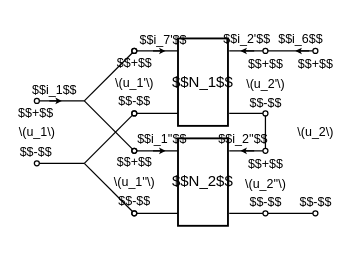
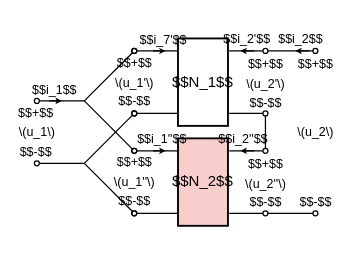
  <mxCell id="0" />
  <mxCell id="1" parent="0" />
  <mxCell id="2" value="$$+$$" style="text;html=1;resizable=1;autosize=1;align=center;verticalAlign=middle;points=[];fillColor=none;strokeColor=none;rounded=0;movable=1;rotatable=1;deletable=1;editable=1;connectable=0;fontSize=10;" parent="1" vertex="1"><mxGeometry x="204" y="124" width="15" height="12" as="geometry" /></mxCell>
  <mxCell id="3" value="$$-$$" style="text;resizable=1;autosize=1;align=center;verticalAlign=middle;points=[];fillColor=none;strokeColor=none;rounded=0;html=1;imageAspect=1;noLabel=0;recursiveResize=1;expand=1;editable=1;movable=1;rotatable=1;deletable=1;connectable=0;comic=0;fontSize=10;" parent="1" vertex="1"><mxGeometry x="204" y="156" width="15" height="9" as="geometry" /></mxCell>
  <mxCell id="4" value="\(u_2'\)" style="text;html=1;resizable=1;autosize=1;align=center;verticalAlign=middle;points=[];fillColor=none;strokeColor=none;rounded=0;comic=0;movable=1;rotatable=1;deletable=1;editable=1;connectable=0;fontSize=10;" parent="1" vertex="1"><mxGeometry x="202" y="56" width="20" height="20" as="geometry" /></mxCell>
  <mxCell id="5" value="$$N_1$$" style="rounded=0;whiteSpace=wrap;html=1;strokeWidth=1.5;connectable=0;" parent="1" vertex="1"><mxGeometry x="142" y="30" width="40" height="70" as="geometry" /></mxCell>
  <mxCell id="6" value="" style="endArrow=oval;html=1;rounded=0;fontSize=10;startSize=4;endSize=4;endFill=0;" parent="1" edge="1"><mxGeometry width="50" height="50" relative="1" as="geometry"><mxPoint x="183" y="40" as="sourcePoint" /><mxPoint x="212" y="40" as="targetPoint" /></mxGeometry></mxCell>
  <mxCell id="7" value="" style="endArrow=classic;html=1;rounded=0;fontSize=10;endSize=2;" parent="1" edge="1"><mxGeometry width="50" height="50" relative="1" as="geometry"><mxPoint x="203" y="40" as="sourcePoint" /><mxPoint x="192" y="40" as="targetPoint" /></mxGeometry></mxCell>
  <mxCell id="8" value="$$i_2'$$" style="text;html=1;resizable=1;autosize=1;align=center;verticalAlign=middle;points=[];fillColor=none;strokeColor=none;rounded=0;fontSize=10;movable=1;rotatable=1;deletable=1;editable=1;connectable=0;" parent="1" vertex="1"><mxGeometry x="189" y="20" width="15" height="20" as="geometry" /></mxCell>
  <mxCell id="9" value="" style="endArrow=oval;html=1;rounded=0;fontSize=10;startSize=4;endSize=4;endFill=0;" parent="1" edge="1"><mxGeometry width="50" height="50" relative="1" as="geometry"><mxPoint x="183" y="90" as="sourcePoint" /><mxPoint x="212" y="90" as="targetPoint" /></mxGeometry></mxCell>
  <mxCell id="10" value="$$+$$" style="text;html=1;resizable=1;autosize=1;align=center;verticalAlign=middle;points=[];fillColor=none;strokeColor=none;rounded=0;movable=1;rotatable=1;deletable=1;editable=1;connectable=0;fontSize=10;" parent="1" vertex="1"><mxGeometry x="204" y="44" width="15" height="12" as="geometry" /></mxCell>
  <mxCell id="11" value="$$-$$" style="text;resizable=1;autosize=1;align=center;verticalAlign=middle;points=[];fillColor=none;strokeColor=none;rounded=0;html=1;imageAspect=1;noLabel=0;recursiveResize=1;expand=1;editable=1;movable=1;rotatable=1;deletable=1;connectable=0;comic=0;fontSize=10;" parent="1" vertex="1"><mxGeometry x="204" y="76" width="15" height="9" as="geometry" /></mxCell>
  <mxCell id="12" value="" style="endArrow=oval;html=1;rounded=0;startSize=4;endSize=4;jumpSize=6;startArrow=none;startFill=0;endFill=0;" parent="1" edge="1"><mxGeometry width="50" height="50" relative="1" as="geometry"><mxPoint x="214" y="40" as="sourcePoint" /><mxPoint x="252" y="40" as="targetPoint" /></mxGeometry></mxCell>
  <mxCell id="13" value="" style="endArrow=oval;html=1;rounded=0;startSize=4;endSize=4;jumpSize=6;endFill=0;" parent="1" edge="1"><mxGeometry width="50" height="50" relative="1" as="geometry"><mxPoint x="214" y="170" as="sourcePoint" /><mxPoint x="252" y="170" as="targetPoint" /></mxGeometry></mxCell>
  <mxCell id="14" value="" style="endArrow=classic;html=1;rounded=0;fontSize=10;endSize=2;" parent="1" edge="1"><mxGeometry width="50" height="50" relative="1" as="geometry"><mxPoint x="247" y="40" as="sourcePoint" /><mxPoint x="236" y="40" as="targetPoint" /></mxGeometry></mxCell>
- <mxCell id="15" value="$$i_6$$" style="text;html=1;resizable=1;autosize=1;align=center;verticalAlign=middle;points=[];fillColor=none;strokeColor=none;rounded=0;fontSize=10;movable=1;rotatable=1;deletable=1;editable=1;connectable=0;" parent="1" vertex="1"><mxGeometry x="232" y="20" width="15" height="20" as="geometry" /></mxCell>
+ <mxCell id="15" value="$$i_2$$" style="text;html=1;resizable=1;autosize=1;align=center;verticalAlign=middle;points=[];fillColor=none;strokeColor=none;rounded=0;fontSize=10;movable=1;rotatable=1;deletable=1;editable=1;connectable=0;" parent="1" vertex="1"><mxGeometry x="232" y="20" width="15" height="20" as="geometry" /></mxCell>
  <mxCell id="16" value="$$+$$" style="text;html=1;resizable=1;autosize=1;align=center;verticalAlign=middle;points=[];fillColor=none;strokeColor=none;rounded=0;movable=1;rotatable=1;deletable=1;editable=1;connectable=0;fontSize=10;" parent="1" vertex="1"><mxGeometry x="244" y="44" width="15" height="12" as="geometry" /></mxCell>
  <mxCell id="17" value="\(u_2''\)" style="text;html=1;resizable=1;autosize=1;align=center;verticalAlign=middle;points=[];fillColor=none;strokeColor=none;rounded=0;comic=0;movable=1;rotatable=1;deletable=1;editable=1;connectable=0;fontSize=10;" parent="1" vertex="1"><mxGeometry x="202" y="136" width="20" height="20" as="geometry" /></mxCell>
- <mxCell id="18" value="$$N_2$$" style="rounded=0;whiteSpace=wrap;html=1;strokeWidth=1.5;connectable=0;" parent="1" vertex="1"><mxGeometry x="142" y="110" width="40" height="70" as="geometry" /></mxCell>
+ <mxCell id="18" value="$$N_2$$" style="rounded=0;whiteSpace=wrap;html=1;strokeWidth=1.5;connectable=0;fillColor=#f8cecc;" parent="1" vertex="1"><mxGeometry x="142" y="110" width="40" height="70" as="geometry" /></mxCell>
  <mxCell id="19" value="" style="endArrow=oval;html=1;rounded=0;fontSize=10;startSize=4;endSize=4;endFill=0;" parent="1" edge="1"><mxGeometry width="50" height="50" relative="1" as="geometry"><mxPoint x="183" y="120" as="sourcePoint" /><mxPoint x="212" y="120" as="targetPoint" /></mxGeometry></mxCell>
  <mxCell id="20" value="" style="endArrow=classic;html=1;rounded=0;fontSize=10;endSize=2;" parent="1" edge="1"><mxGeometry width="50" height="50" relative="1" as="geometry"><mxPoint x="203" y="120" as="sourcePoint" /><mxPoint x="192" y="120" as="targetPoint" /></mxGeometry></mxCell>
  <mxCell id="21" value="$$i_2''$$" style="text;html=1;resizable=1;autosize=1;align=center;verticalAlign=middle;points=[];fillColor=none;strokeColor=none;rounded=0;fontSize=10;movable=1;rotatable=1;deletable=1;editable=1;connectable=0;" parent="1" vertex="1"><mxGeometry x="184" y="100" width="20" height="20" as="geometry" /></mxCell>
  <mxCell id="22" value="" style="endArrow=oval;html=1;rounded=0;fontSize=10;startSize=4;endSize=4;endFill=0;" parent="1" edge="1"><mxGeometry width="50" height="50" relative="1" as="geometry"><mxPoint x="183" y="170" as="sourcePoint" /><mxPoint x="212" y="170" as="targetPoint" /></mxGeometry></mxCell>
  <mxCell id="23" value="" style="endArrow=none;html=1;rounded=0;endSize=4;" parent="1" edge="1"><mxGeometry width="50" height="50" relative="1" as="geometry"><mxPoint x="212" y="118" as="sourcePoint" /><mxPoint x="212" y="92" as="targetPoint" /></mxGeometry></mxCell>
  <mxCell id="24" value="$$-$$" style="text;resizable=1;autosize=1;align=center;verticalAlign=middle;points=[];fillColor=none;strokeColor=none;rounded=0;html=1;imageAspect=1;noLabel=0;recursiveResize=1;expand=1;editable=1;movable=1;rotatable=1;deletable=1;connectable=0;comic=0;fontSize=10;" parent="1" vertex="1"><mxGeometry x="244" y="156" width="15" height="9" as="geometry" /></mxCell>
  <mxCell id="25" value="\(u_2\)" style="text;html=1;resizable=1;autosize=1;align=center;verticalAlign=middle;points=[];fillColor=none;strokeColor=none;rounded=0;comic=0;movable=1;rotatable=1;deletable=1;editable=1;connectable=0;fontSize=10;" parent="1" vertex="1"><mxGeometry x="247" y="95" width="10" height="20" as="geometry" /></mxCell>
  <mxCell id="26" value="$$+$$" style="text;html=1;resizable=1;autosize=1;align=center;verticalAlign=middle;points=[];fillColor=none;strokeColor=none;rounded=0;movable=1;rotatable=1;deletable=1;editable=1;connectable=0;fontSize=10;" vertex="1" parent="1"><mxGeometry x="20" y="83" width="15" height="12" as="geometry" /></mxCell>
  <mxCell id="27" value="" style="endArrow=oval;html=1;rounded=0;fontSize=10;startSize=4;endSize=4;endFill=0;" edge="1" parent="1"><mxGeometry width="50" height="50" relative="1" as="geometry"><mxPoint x="142" y="40" as="sourcePoint" /><mxPoint x="107" y="40" as="targetPoint" /></mxGeometry></mxCell>
  <mxCell id="28" value="" style="endArrow=classic;html=1;rounded=0;fontSize=10;endSize=2;" edge="1" parent="1"><mxGeometry width="50" height="50" relative="1" as="geometry"><mxPoint x="122" y="40" as="sourcePoint" /><mxPoint x="132" y="40" as="targetPoint" /></mxGeometry></mxCell>
  <mxCell id="29" value="$$i_7'$$" style="text;html=1;resizable=1;autosize=1;align=center;verticalAlign=middle;points=[];fillColor=none;strokeColor=none;rounded=0;fontSize=10;movable=1;rotatable=1;deletable=1;editable=1;connectable=0;" vertex="1" parent="1"><mxGeometry x="122" y="21" width="15" height="20" as="geometry" /></mxCell>
  <mxCell id="30" value="" style="endArrow=oval;html=1;rounded=0;fontSize=10;startSize=4;endSize=4;endFill=0;" edge="1" parent="1"><mxGeometry width="50" height="50" relative="1" as="geometry"><mxPoint x="142" y="90" as="sourcePoint" /><mxPoint x="107" y="90" as="targetPoint" /></mxGeometry></mxCell>
  <mxCell id="31" value="$$+$$" style="text;html=1;resizable=1;autosize=1;align=center;verticalAlign=middle;points=[];fillColor=none;strokeColor=none;rounded=0;movable=1;rotatable=1;deletable=1;editable=1;connectable=0;fontSize=10;" vertex="1" parent="1"><mxGeometry x="99" y="43" width="15" height="12" as="geometry" /></mxCell>
  <mxCell id="32" value="$$-$$" style="text;resizable=1;autosize=1;align=center;verticalAlign=middle;points=[];fillColor=none;strokeColor=none;rounded=0;html=1;imageAspect=1;noLabel=0;recursiveResize=1;expand=1;editable=1;movable=1;rotatable=1;deletable=1;connectable=0;comic=0;fontSize=10;" vertex="1" parent="1"><mxGeometry x="99" y="75" width="15" height="9" as="geometry" /></mxCell>
  <mxCell id="33" value="\(u_1'\)" style="text;html=1;resizable=1;autosize=1;align=center;verticalAlign=middle;points=[];fillColor=none;strokeColor=none;rounded=0;comic=0;movable=1;rotatable=1;deletable=1;editable=1;connectable=0;fontSize=10;" vertex="1" parent="1"><mxGeometry x="97" y="55" width="20" height="20" as="geometry" /></mxCell>
  <mxCell id="34" value="" style="endArrow=oval;html=1;rounded=0;fontSize=10;startSize=4;endSize=4;endFill=0;" edge="1" parent="1"><mxGeometry width="50" height="50" relative="1" as="geometry"><mxPoint x="67" y="80" as="sourcePoint" /><mxPoint x="29" y="80" as="targetPoint" /></mxGeometry></mxCell>
  <mxCell id="35" value="" style="endArrow=classic;html=1;rounded=0;fontSize=10;endSize=2;" edge="1" parent="1"><mxGeometry width="50" height="50" relative="1" as="geometry"><mxPoint x="39" y="80" as="sourcePoint" /><mxPoint x="49" y="80" as="targetPoint" /></mxGeometry></mxCell>
  <mxCell id="36" value="$$i_1$$" style="text;html=1;resizable=1;autosize=1;align=center;verticalAlign=middle;points=[];fillColor=none;strokeColor=none;rounded=0;fontSize=10;movable=1;rotatable=1;deletable=1;editable=1;connectable=0;" vertex="1" parent="1"><mxGeometry x="33" y="61" width="20" height="20" as="geometry" /></mxCell>
  <mxCell id="37" value="" style="endArrow=oval;html=1;rounded=0;fontSize=10;startSize=4;endSize=4;endFill=0;" edge="1" parent="1"><mxGeometry width="50" height="50" relative="1" as="geometry"><mxPoint x="142" y="120" as="sourcePoint" /><mxPoint x="107" y="120" as="targetPoint" /></mxGeometry></mxCell>
  <mxCell id="38" value="" style="endArrow=classic;html=1;rounded=0;fontSize=10;endSize=2;" edge="1" parent="1"><mxGeometry width="50" height="50" relative="1" as="geometry"><mxPoint x="122" y="120" as="sourcePoint" /><mxPoint x="132" y="120" as="targetPoint" /></mxGeometry></mxCell>
  <mxCell id="39" value="$$i_1''$$" style="text;html=1;resizable=1;autosize=1;align=center;verticalAlign=middle;points=[];fillColor=none;strokeColor=none;rounded=0;fontSize=10;movable=1;rotatable=1;deletable=1;editable=1;connectable=0;" vertex="1" parent="1"><mxGeometry x="120" y="100" width="17" height="20" as="geometry" /></mxCell>
  <mxCell id="40" value="" style="endArrow=oval;html=1;rounded=0;fontSize=10;startSize=4;endSize=4;endFill=0;" edge="1" parent="1"><mxGeometry width="50" height="50" relative="1" as="geometry"><mxPoint x="142" y="170" as="sourcePoint" /><mxPoint x="107" y="170" as="targetPoint" /></mxGeometry></mxCell>
  <mxCell id="41" value="$$+$$" style="text;html=1;resizable=1;autosize=1;align=center;verticalAlign=middle;points=[];fillColor=none;strokeColor=none;rounded=0;movable=1;rotatable=1;deletable=1;editable=1;connectable=0;fontSize=10;" vertex="1" parent="1"><mxGeometry x="99" y="123" width="15" height="12" as="geometry" /></mxCell>
  <mxCell id="42" value="$$-$$" style="text;resizable=1;autosize=1;align=center;verticalAlign=middle;points=[];fillColor=none;strokeColor=none;rounded=0;html=1;imageAspect=1;noLabel=0;recursiveResize=1;expand=1;editable=1;movable=1;rotatable=1;deletable=1;connectable=0;comic=0;fontSize=10;" vertex="1" parent="1"><mxGeometry x="99" y="155" width="15" height="9" as="geometry" /></mxCell>
  <mxCell id="43" value="\(u_1''\)" style="text;html=1;resizable=1;autosize=1;align=center;verticalAlign=middle;points=[];fillColor=none;strokeColor=none;rounded=0;comic=0;movable=1;rotatable=1;deletable=1;editable=1;connectable=0;fontSize=10;" vertex="1" parent="1"><mxGeometry x="97" y="135" width="20" height="20" as="geometry" /></mxCell>
  <mxCell id="44" value="" style="endArrow=oval;html=1;rounded=0;fontSize=10;startSize=4;endSize=4;endFill=0;" edge="1" parent="1"><mxGeometry width="50" height="50" relative="1" as="geometry"><mxPoint x="67" y="130" as="sourcePoint" /><mxPoint x="29" y="130" as="targetPoint" /></mxGeometry></mxCell>
  <mxCell id="45" value="$$-$$" style="text;resizable=1;autosize=1;align=center;verticalAlign=middle;points=[];fillColor=none;strokeColor=none;rounded=0;html=1;imageAspect=1;noLabel=0;recursiveResize=1;expand=1;editable=1;movable=1;rotatable=1;deletable=1;connectable=0;comic=0;fontSize=10;" vertex="1" parent="1"><mxGeometry x="20" y="116" width="15" height="9" as="geometry" /></mxCell>
  <mxCell id="46" value="\(u_1\)" style="text;html=1;resizable=1;autosize=1;align=center;verticalAlign=middle;points=[];fillColor=none;strokeColor=none;rounded=0;comic=0;movable=1;rotatable=1;deletable=1;editable=1;connectable=0;fontSize=10;" vertex="1" parent="1"><mxGeometry x="21" y="95" width="15" height="20" as="geometry" /></mxCell>
  <mxCell id="47" value="" style="endArrow=oval;html=1;rounded=0;endSize=4;startArrow=none;startFill=0;endFill=0;startSize=4;" edge="1" parent="1"><mxGeometry width="50" height="50" relative="1" as="geometry"><mxPoint x="67" y="80" as="sourcePoint" /><mxPoint x="107" y="40" as="targetPoint" /></mxGeometry></mxCell>
  <mxCell id="48" value="" style="endArrow=none;html=1;rounded=0;endSize=4;startArrow=oval;startFill=0;endFill=0;startSize=4;" edge="1" parent="1"><mxGeometry width="50" height="50" relative="1" as="geometry"><mxPoint x="107" y="120" as="sourcePoint" /><mxPoint x="67" y="80" as="targetPoint" /></mxGeometry></mxCell>
  <mxCell id="49" value="" style="endArrow=oval;html=1;rounded=0;endSize=4;startArrow=none;startFill=0;startSize=4;endFill=0;" edge="1" parent="1"><mxGeometry width="50" height="50" relative="1" as="geometry"><mxPoint x="67" y="130" as="sourcePoint" /><mxPoint x="107" y="90" as="targetPoint" /></mxGeometry></mxCell>
  <mxCell id="50" value="" style="endArrow=none;html=1;rounded=0;endSize=4;startArrow=oval;startFill=0;startSize=4;endFill=0;" edge="1" parent="1"><mxGeometry width="50" height="50" relative="1" as="geometry"><mxPoint x="107" y="170" as="sourcePoint" /><mxPoint x="67" y="130" as="targetPoint" /></mxGeometry></mxCell>
